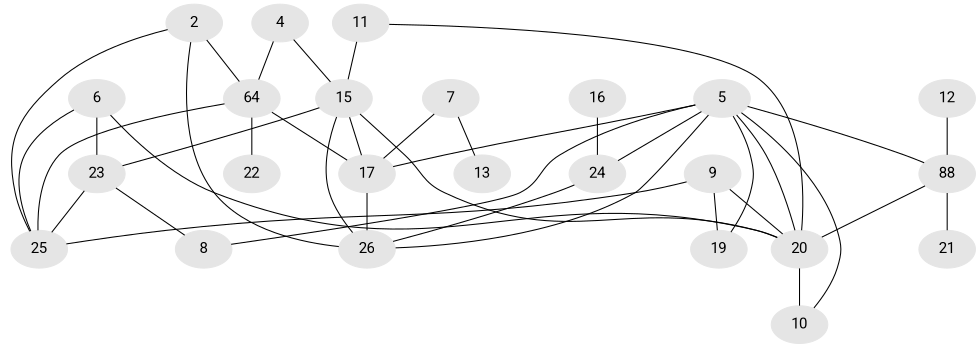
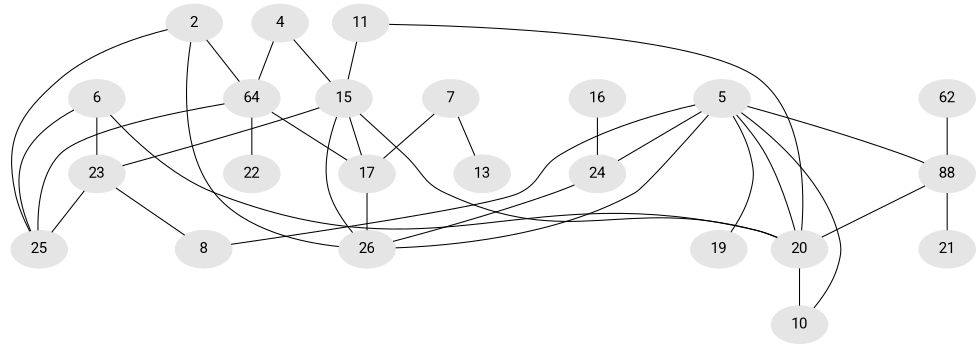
  graph {
    fontname=Roboto
    node [color=gray90 fontname=Roboto style=filled]
    edge [fontname=Roboto weight=1.0]
    n1 [label=64]
    2
    25
    26
    17
    22
    4
    15
    20
    23
    5
    8
    10
    n14 [label=88]
    19
    24
    21
    6
    7
    13
-   9
    11
-   12
+   12 [label=62]
    16
    n1 -- 25 [weight=2.0]
    n1 -- 17
    n1 -- 22
    2 -- n1
    2 -- 25
    2 -- 26
    17 -- 26
    4 -- n1
    4 -- 15
    15 -- 26
    15 -- 17
    15 -- 20
    15 -- 23
    20 -- 10 [weight=2.0]
    23 -- 25
    23 -- 8
    5 -- 26
-   5 -- 17
    5 -- 20
    5 -- 8
    5 -- 10
    5 -- n14
    5 -- 19
    5 -- 24
    n14 -- 20
    n14 -- 21
    24 -- 26
    6 -- 25
    6 -- 20 [weight=2.0]
    6 -- 23 [weight=2.0]
    7 -- 17
    7 -- 13
-   9 -- 25
-   9 -- 20
-   9 -- 19
    11 -- 15
    11 -- 20
    12 -- n14
    16 -- 24
  }
